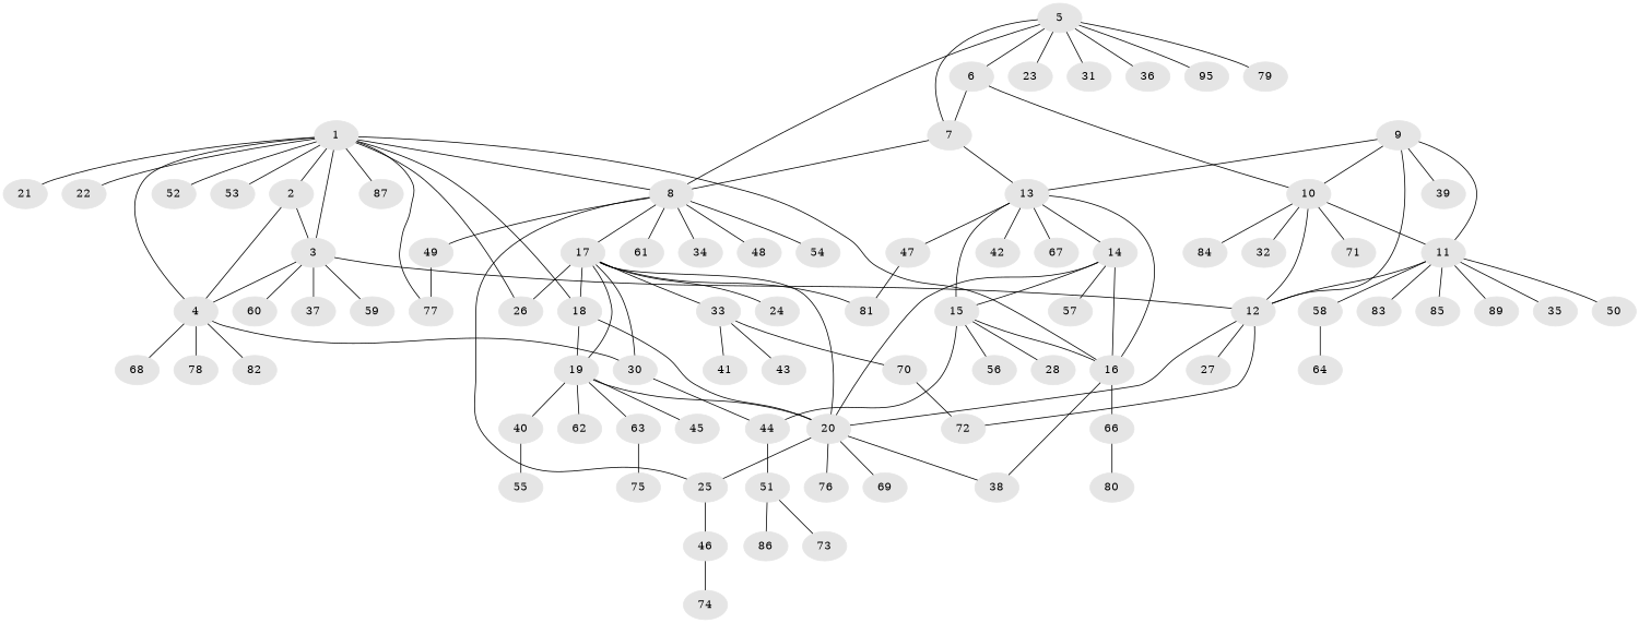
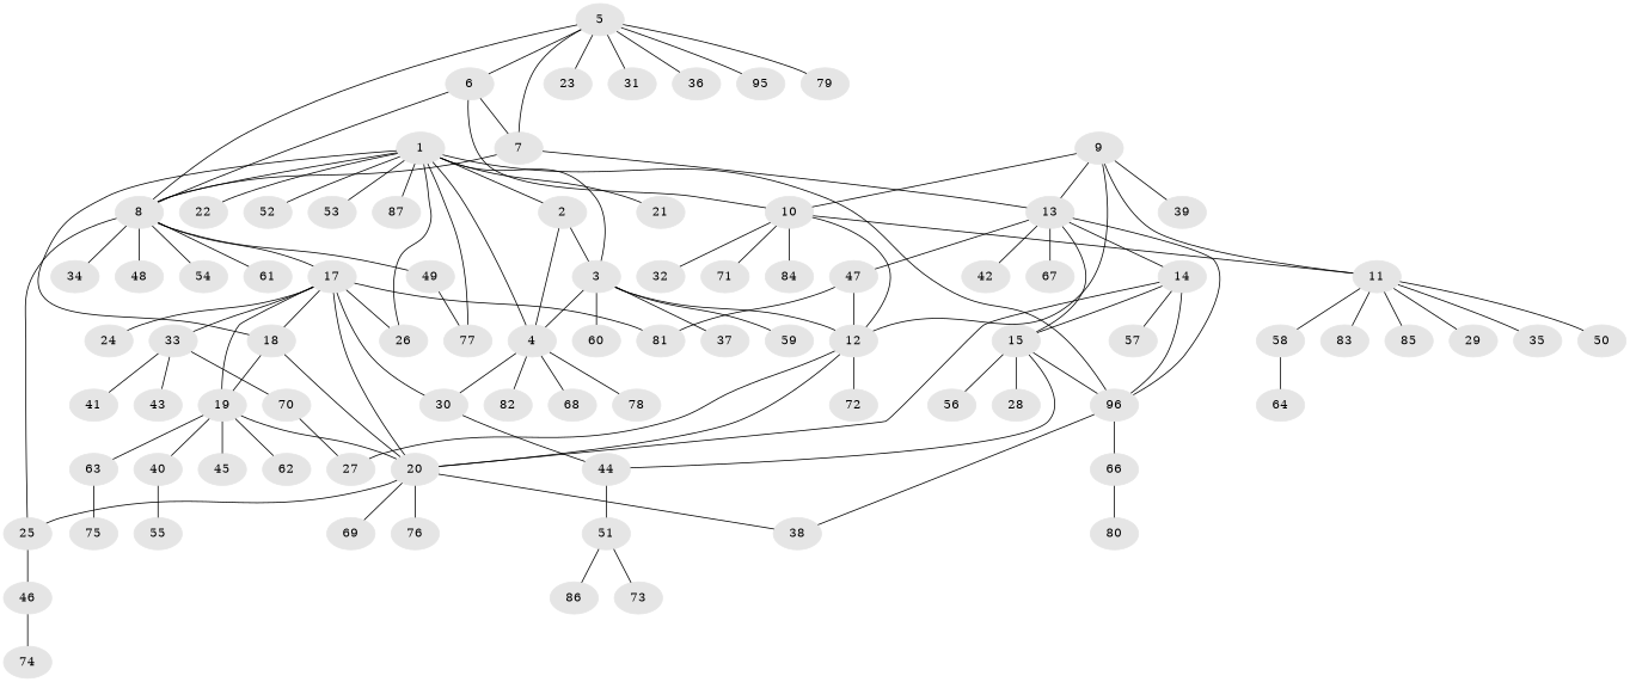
  graph {
    node [color=gray90 style=filled]
    1
    2
    3
    4
    8
-   16
+   16 [label=96]
    18
    21
    22
    26
    52
    53
    77
    87
    12
    37
    59
    60
    30
    68
    78
    82
    17
    25
    34
    48
    49
    54
    61
    38
    66
    20
    19
    27
    72
    44
    5
    6
    7
    23
    31
    36
    n43 [label=95]
    79
    10
    13
    11
    32
    71
    84
    14
    15
    42
    47
    67
    24
    33
    81
    46
    9
    39
-   29 [label=89]
+   29
    35
    50
    58
    83
    85
    64
    69
    76
    57
    28
    56
    51
    80
    40
    45
    62
    63
    41
    43
    70
    55
    75
    74
    73
    86
    1 -- 2
    1 -- 3
    1 -- 4
    1 -- 8
    1 -- 16
    1 -- 18
    1 -- 21
    1 -- 22
    1 -- 26
    1 -- 52
    1 -- 53
    1 -- 77
    1 -- 87
    2 -- 3
    2 -- 4
    3 -- 4
    3 -- 12
    3 -- 37
    3 -- 59
    3 -- 60
    4 -- 30
    4 -- 68
    4 -- 78
    4 -- 82
    8 -- 17
    8 -- 25
    8 -- 34
    8 -- 48
    8 -- 49
    8 -- 54
    8 -- 61
    16 -- 38
    16 -- 66
    18 -- 20
    18 -- 19
    12 -- 20
    12 -- 27
    12 -- 72
    30 -- 44
    17 -- 18
    17 -- 26
    17 -- 30
    17 -- 20
    17 -- 19
    17 -- 24
    17 -- 33
    17 -- 81
    25 -- 46
    49 -- 77
    66 -- 80
    20 -- 25
    20 -- 38
    20 -- 69
    20 -- 76
    19 -- 20
    19 -- 40
    19 -- 45
    19 -- 62
    19 -- 63
    44 -- 51
    5 -- 8
    5 -- 6
    5 -- 7
    5 -- 23
    5 -- 31
    5 -- 36
    5 -- n43
    5 -- 79
+   6 -- 8
    6 -- 7
    6 -- 10
    7 -- 8
    7 -- 13
    10 -- 12
    10 -- 11
    10 -- 32
    10 -- 71
    10 -- 84
    13 -- 16
    13 -- 14
    13 -- 15
    13 -- 42
    13 -- 47
    13 -- 67
-   11 -- 12
+   47 -- 12
    11 -- 29
    11 -- 35
    11 -- 50
    11 -- 58
    11 -- 83
    11 -- 85
    14 -- 16
    14 -- 20
    14 -- 15
    14 -- 57
    15 -- 16
    15 -- 44
    15 -- 28
    15 -- 56
    47 -- 81
    33 -- 41
    33 -- 43
    33 -- 70
    46 -- 74
    9 -- 12
    9 -- 10
    9 -- 13
    9 -- 11
    9 -- 39
    58 -- 64
    51 -- 73
    51 -- 86
    40 -- 55
    63 -- 75
-   70 -- 72
+   70 -- 27
  }
